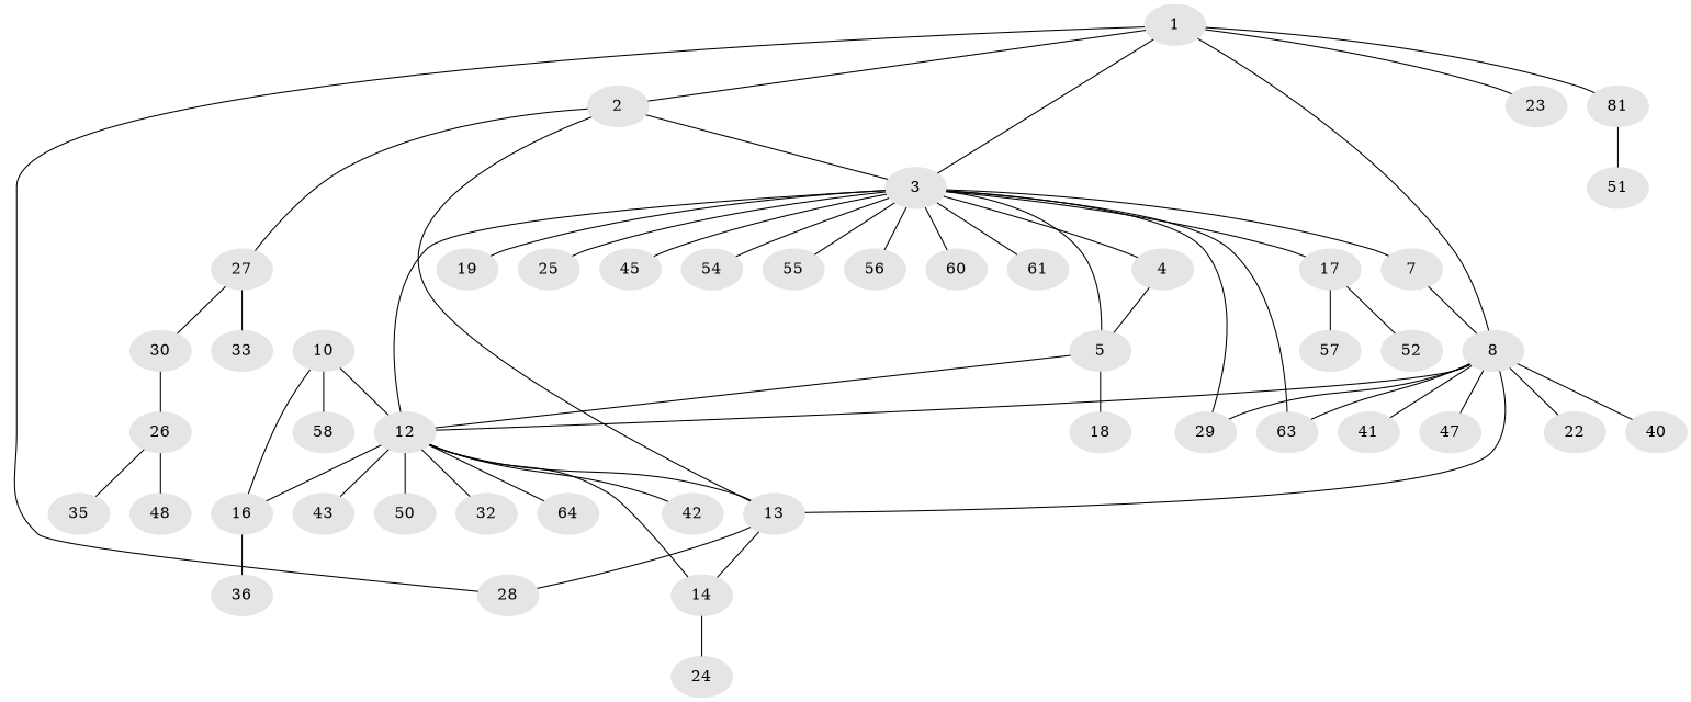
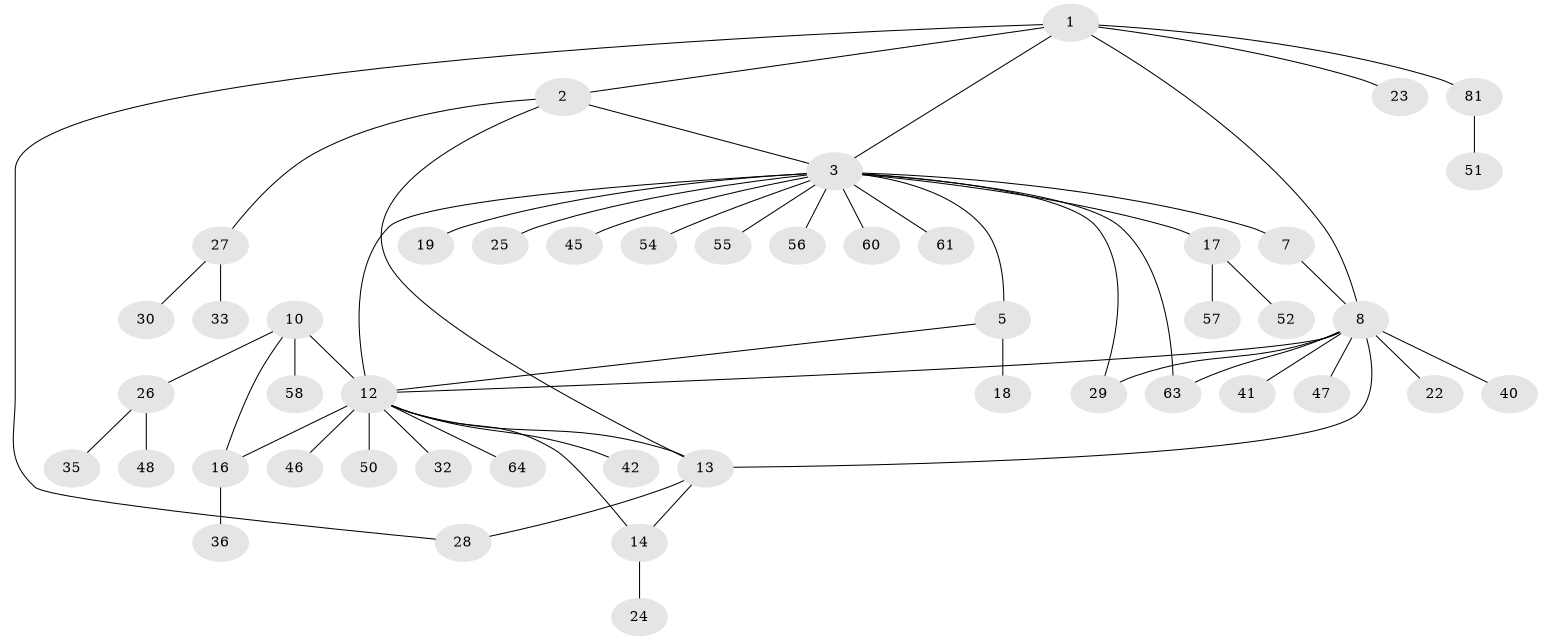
  graph {
    node [color=gray90 style=filled]
    1 [super="+21"]
    2 [super="+38"]
    3 [super="+6"]
    8 [super="+9"]
    n5 [label=28]
    23
    n7 [label=81]
    13
    27 [super="+44"]
-   4 [super="+34"]
    5 [super="+66"]
    7
    12 [super="+15"]
    17 [super="+28"]
    19 [super="+32"]
    25
    29 [super="+53"]
    45
    54
    55
    56
    60
    61
    63
    22
    40
    41
    47
    51
    14 [super="+49"]
    30
    33
    18
    16 [super="+59"]
    42
-   46 [label=43]
+   46
    50
    n38 [label=32]
    64
    52
    57
    10 [super="+11"]
    26 [super="+37"]
    58 [super="+65"]
    36
    35
    48
    24
    1 -- 2
    1 -- 3
    1 -- 8
    1 -- n5
    1 -- 23
    1 -- n7
    2 -- 3
    2 -- 13
    2 -- 27
-   3 -- 4
    3 -- 5
    3 -- 7
    3 -- 12 [weight=2]
    3 -- 17
    3 -- 19
    3 -- 25
    3 -- 29
    3 -- 45
    3 -- 54
    3 -- 55
    3 -- 56
    3 -- 60
    3 -- 61
    3 -- 63
    8 -- 13
    8 -- 12
    8 -- 29
    8 -- 63
    8 -- 22
    8 -- 40
    8 -- 41
    8 -- 47
    n7 -- 51
    13 -- n5
    13 -- 14
    27 -- 30
    27 -- 33
-   4 -- 5
    5 -- 12
    5 -- 18
    7 -- 8 [weight=2]
    12 -- 13
    12 -- 14
    12 -- 16
    12 -- 42
    12 -- 46
    12 -- 50
    12 -- n38
    12 -- 64
    17 -- 52
    17 -- 57
    14 -- 24
    16 -- 36
    10 -- 12 [weight=2]
    10 -- 16
-   30 -- 26
+   10 -- 26
    10 -- 58
    26 -- 35
    26 -- 48
  }
